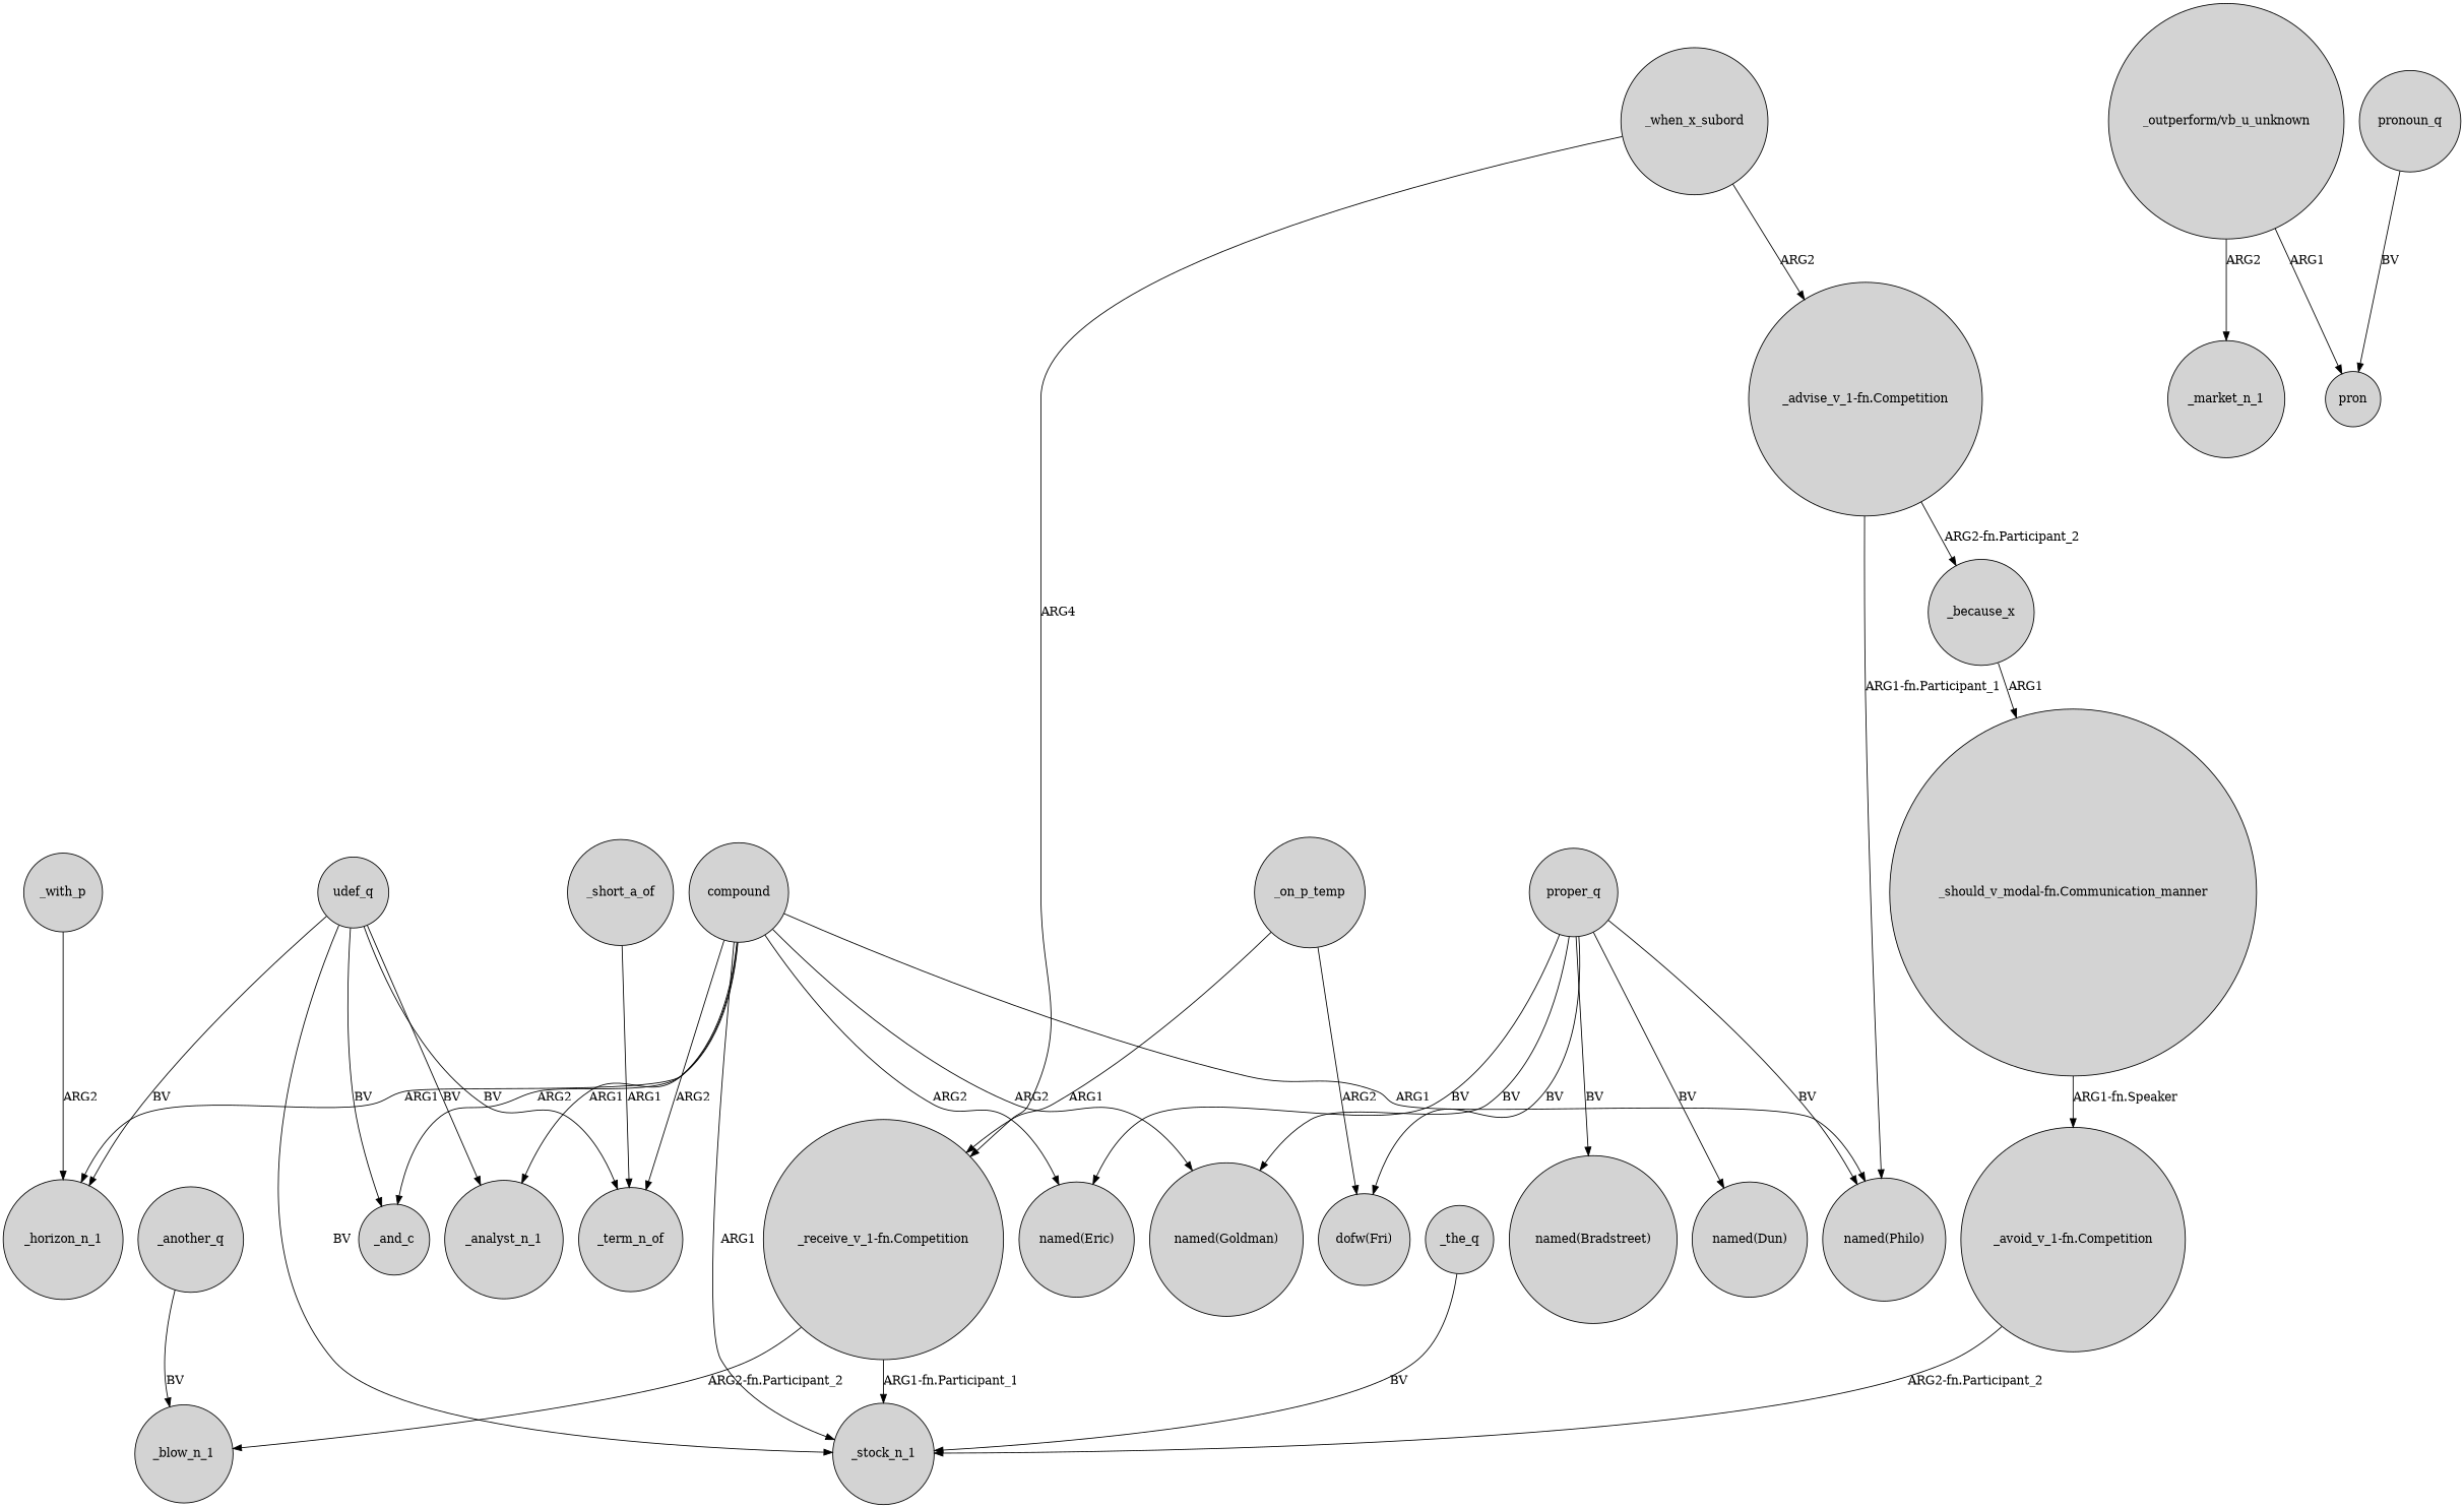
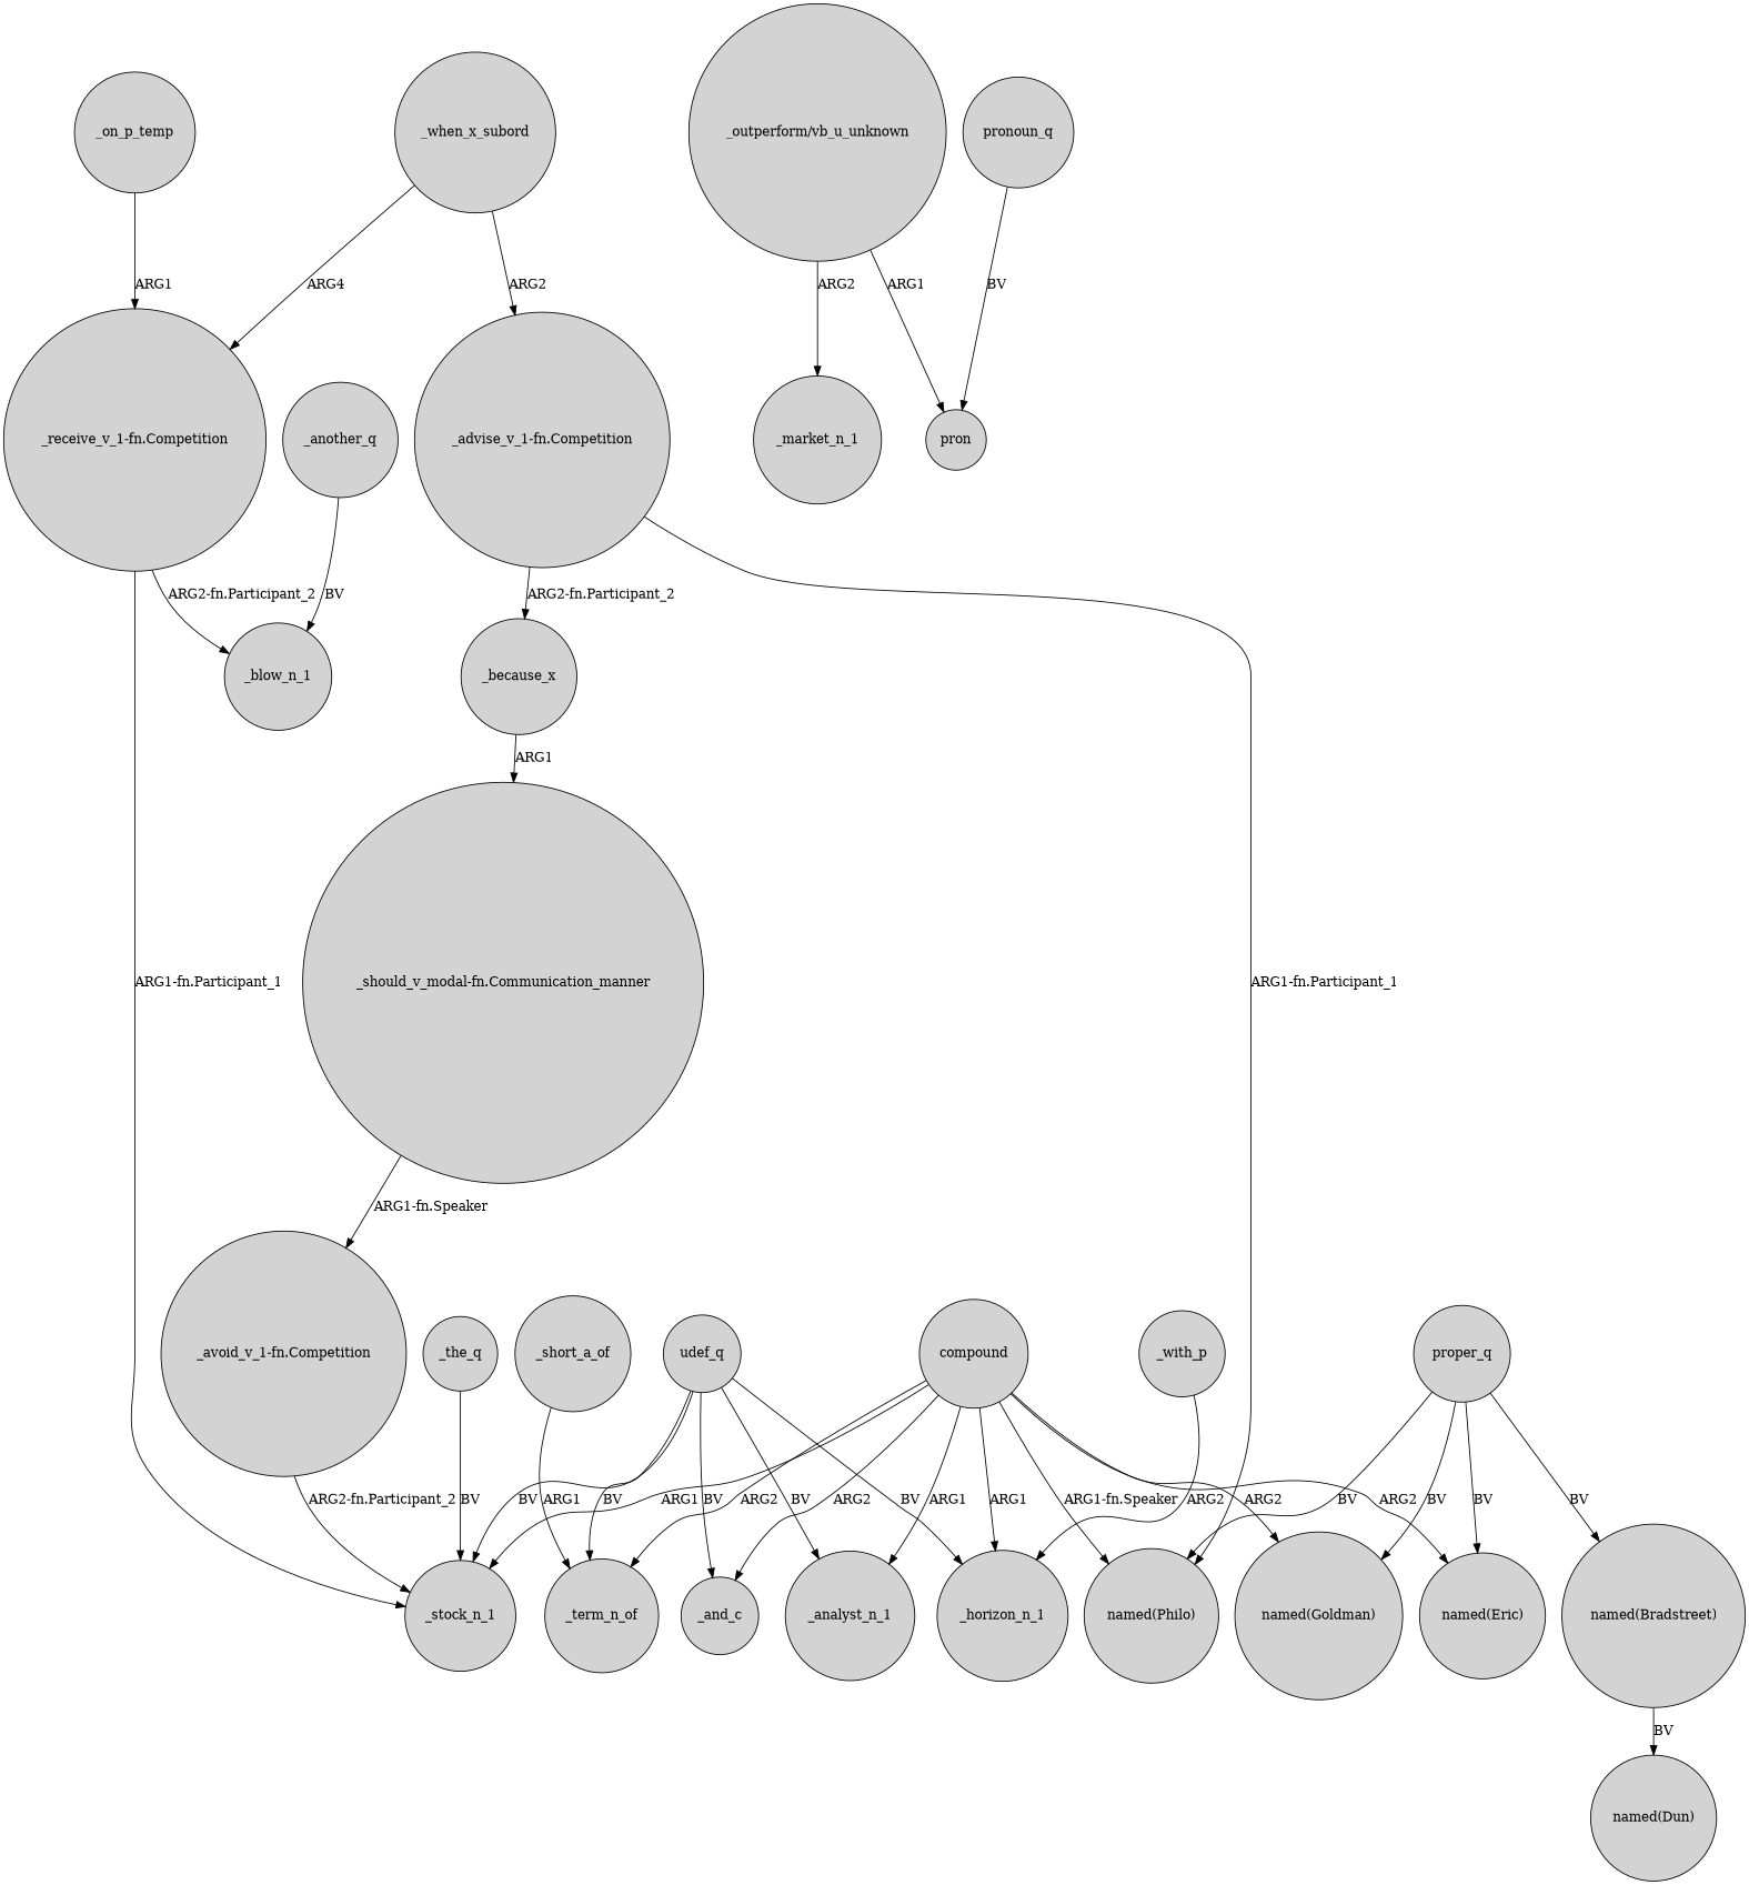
  digraph {
    node [shape=circle style=filled]
    udef_q
    _term_n_of
    _stock_n_1
    _analyst_n_1
    _and_c
    _horizon_n_1
    compound
    "named(Goldman)"
    "named(Philo)"
    "named(Eric)"
    "_outperform/vb_u_unknown"
    pron
    _market_n_1
    proper_q
-   "dofw(Fri)"
    "named(Bradstreet)"
    "named(Dun)"
    "_receive_v_1-fn.Competition"
    _blow_n_1
    _with_p
    "_advise_v_1-fn.Competition"
    _because_x
    "_should_v_modal-fn.Communication_manner"
    "_avoid_v_1-fn.Competition"
    _on_p_temp
    _the_q
    _another_q
    pronoun_q
    _when_x_subord
    _short_a_of
    udef_q -> _term_n_of [label=BV]
    udef_q -> _stock_n_1 [label=BV]
    udef_q -> _analyst_n_1 [label=BV]
    udef_q -> _and_c [label=BV]
    udef_q -> _horizon_n_1 [label=BV]
    compound -> _term_n_of [label=ARG2]
    compound -> _stock_n_1 [label=ARG1]
    compound -> _analyst_n_1 [label=ARG1]
    compound -> _and_c [label=ARG2]
    compound -> _horizon_n_1 [label=ARG1]
    compound -> "named(Goldman)" [label=ARG2]
-   compound -> "named(Philo)" [label=ARG1]
+   compound -> "named(Philo)" [label="ARG1-fn.Speaker"]
    compound -> "named(Eric)" [label=ARG2]
    "_outperform/vb_u_unknown" -> pron [label=ARG1]
    "_outperform/vb_u_unknown" -> _market_n_1 [label=ARG2]
    proper_q -> "named(Goldman)" [label=BV]
    proper_q -> "named(Philo)" [label=BV]
    proper_q -> "named(Eric)" [label=BV]
-   proper_q -> "dofw(Fri)" [label=BV]
    proper_q -> "named(Bradstreet)" [label=BV]
-   proper_q -> "named(Dun)" [label=BV]
+   "named(Bradstreet)" -> "named(Dun)" [label=BV]
    "_receive_v_1-fn.Competition" -> _stock_n_1 [label="ARG1-fn.Participant_1"]
    "_receive_v_1-fn.Competition" -> _blow_n_1 [label="ARG2-fn.Participant_2"]
    _with_p -> _horizon_n_1 [label=ARG2]
    "_advise_v_1-fn.Competition" -> "named(Philo)" [label="ARG1-fn.Participant_1"]
    "_advise_v_1-fn.Competition" -> _because_x [label="ARG2-fn.Participant_2"]
    _because_x -> "_should_v_modal-fn.Communication_manner" [label=ARG1]
    "_should_v_modal-fn.Communication_manner" -> "_avoid_v_1-fn.Competition" [label="ARG1-fn.Speaker"]
    "_avoid_v_1-fn.Competition" -> _stock_n_1 [label="ARG2-fn.Participant_2"]
-   _on_p_temp -> "dofw(Fri)" [label=ARG2]
    _on_p_temp -> "_receive_v_1-fn.Competition" [label=ARG1]
    _the_q -> _stock_n_1 [label=BV]
    _another_q -> _blow_n_1 [label=BV]
    pronoun_q -> pron [label=BV]
    _when_x_subord -> "_receive_v_1-fn.Competition" [label=ARG4]
    _when_x_subord -> "_advise_v_1-fn.Competition" [label=ARG2]
    _short_a_of -> _term_n_of [label=ARG1]
  }
